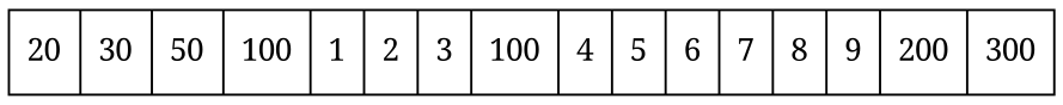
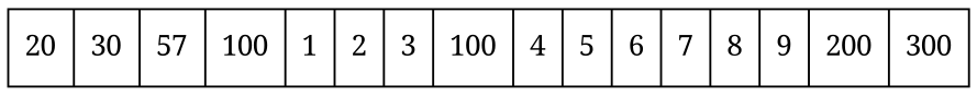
  digraph {
    rankdir=LR
    fontname="Noto Serif"
-   n1 [label="{ 20|30|50|100|1|2|3|100|4|5|6|7|8|9|200|300}" shape=record fontname="Noto Serif"]
+   n1 [label="{ 20|30|57|100|1|2|3|100|4|5|6|7|8|9|200|300}" shape=record fontname="Noto Serif"]
  }
